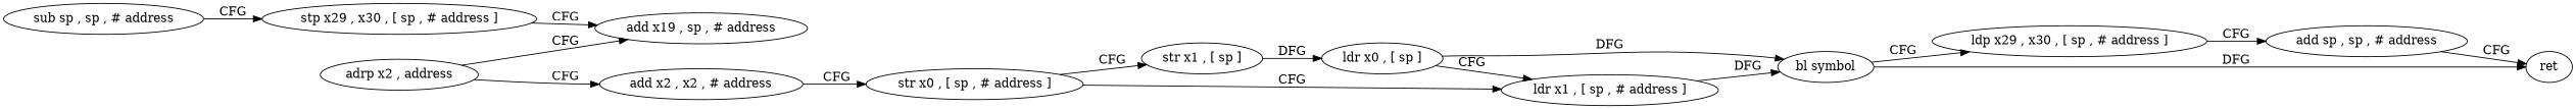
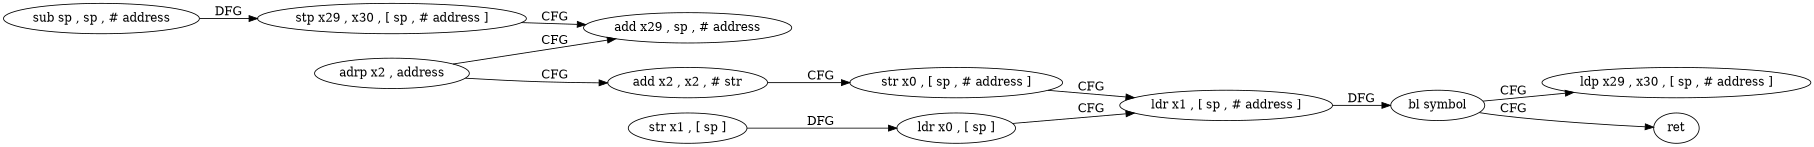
  digraph {
    rankdir=LR
    n1 [label="sub sp , sp , # address"]
    n2 [label="stp x29 , x30 , [ sp , # address ]"]
-   n3 [label="add x19 , sp , # address"]
+   n3 [label="add x29 , sp , # address"]
    n4 [label="adrp x2 , address"]
-   n5 [label="add x2 , x2 , # address"]
+   n5 [label="add x2 , x2 , # str"]
    n6 [label="str x0 , [ sp , # address ]"]
    n7 [label="str x1 , [ sp ]"]
    n8 [label="ldr x1 , [ sp , # address ]"]
    n9 [label="ldr x0 , [ sp ]"]
    n10 [label="bl symbol"]
    n11 [label="ldp x29 , x30 , [ sp , # address ]"]
    n12 [label=ret]
-   n13 [label="add sp , sp , # address"]
-   n1 -> n2 [label=CFG]
+   n1 -> n2 [label=DFG]
    n2 -> n3 [label=CFG]
    n4 -> n3 [label=CFG]
    n4 -> n5 [label=CFG]
    n5 -> n6 [label=CFG]
-   n6 -> n7 [label=CFG]
    n6 -> n8 [label=CFG]
    n7 -> n9 [label=DFG]
    n8 -> n10 [label=DFG]
    n9 -> n8 [label=CFG]
-   n9 -> n10 [label=DFG]
    n10 -> n11 [label=CFG]
-   n10 -> n12 [label=DFG]
-   n11 -> n13 [label=CFG]
-   n13 -> n12 [label=CFG]
+   n10 -> n12 [label=CFG]
  }
